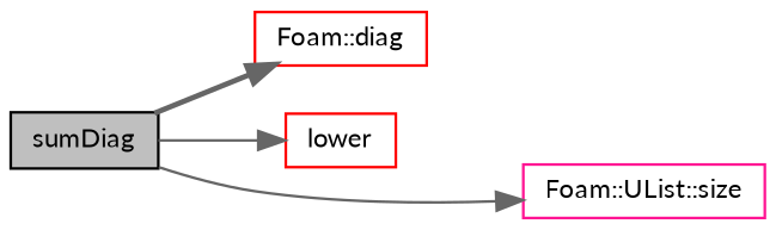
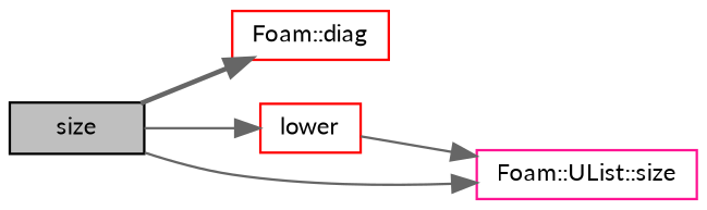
  digraph {
    fontname=Lato
    rankdir=LR
    node [color=red fontname=Lato fontsize=10 shape=record]
    edge [color=gray40 fontname=Lato fontsize=10 labelfontname=Helvetica labelfontsize=10 style=solid]
-   n1 [color=black fillcolor=grey75 fontcolor=black height=0.2 label=sumDiag style=filled width=0.4]
+   n1 [color=black fillcolor=grey75 fontcolor=black height=0.2 label=size style=filled width=0.4]
    n2 [height=0.2 label="Foam::diag" width=0.4]
    n3 [height=0.2 label=lower width=0.4]
    n4 [color=deeppink height=0.2 label="Foam::UList::size" width=0.4]
    n1 -> n2 [style=bold]
    n1 -> n3
    n1 -> n4
+   n3 -> n4
  }
